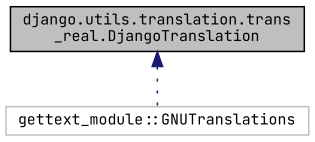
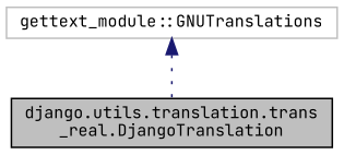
  digraph {
    fontname="JetBrains Mono"
    node [fontname="JetBrains Mono" fontsize=10 shape=record style=filled]
    n1 [color=black fillcolor=grey75 fontcolor=black height=0.2 label="django.utils.translation.trans\l_real.DjangoTranslation" width=0.4]
    n2 [color=grey75 fillcolor=white height=0.2 label="gettext_module::GNUTranslations" width=0.4]
-   n1 -> n2 [color=midnightblue dir=back fontname="JetBrains Mono" fontsize=10 labelfontname=Helvetica labelfontsize=10 style=dotted]
+   n2 -> n1 [color=midnightblue dir=back fontname="JetBrains Mono" fontsize=10 labelfontname=Helvetica labelfontsize=10 style=dotted]
  }
